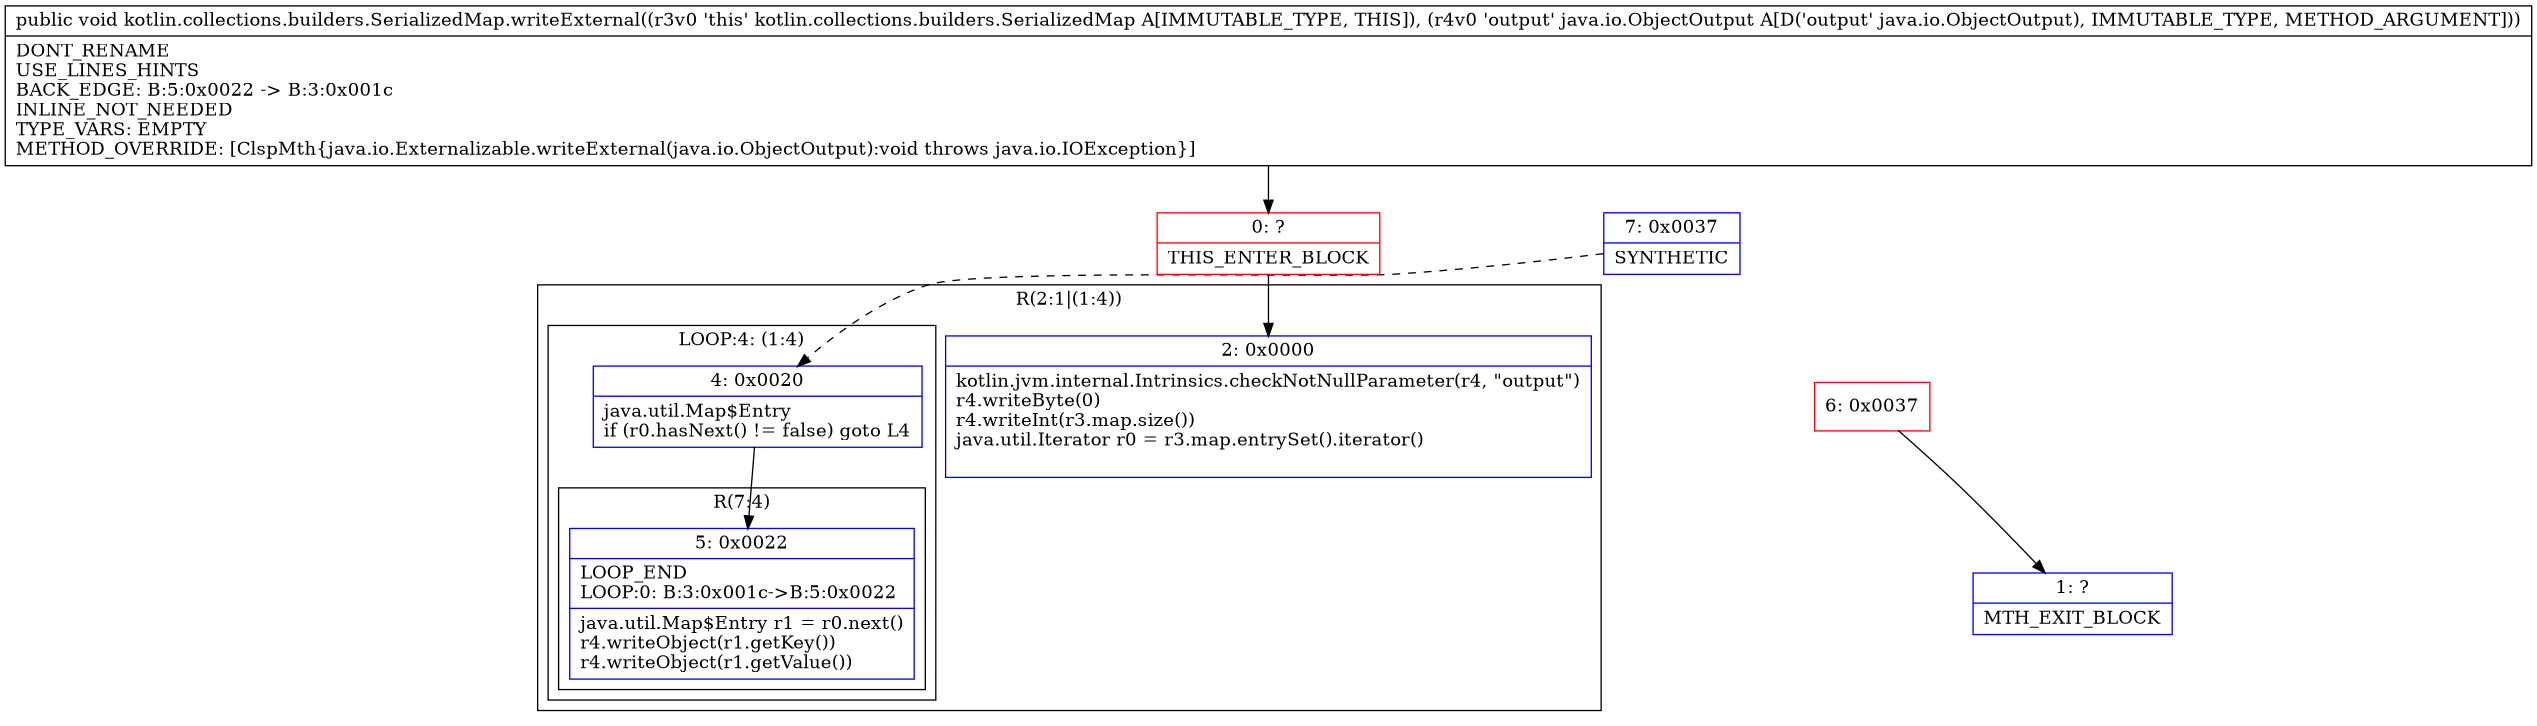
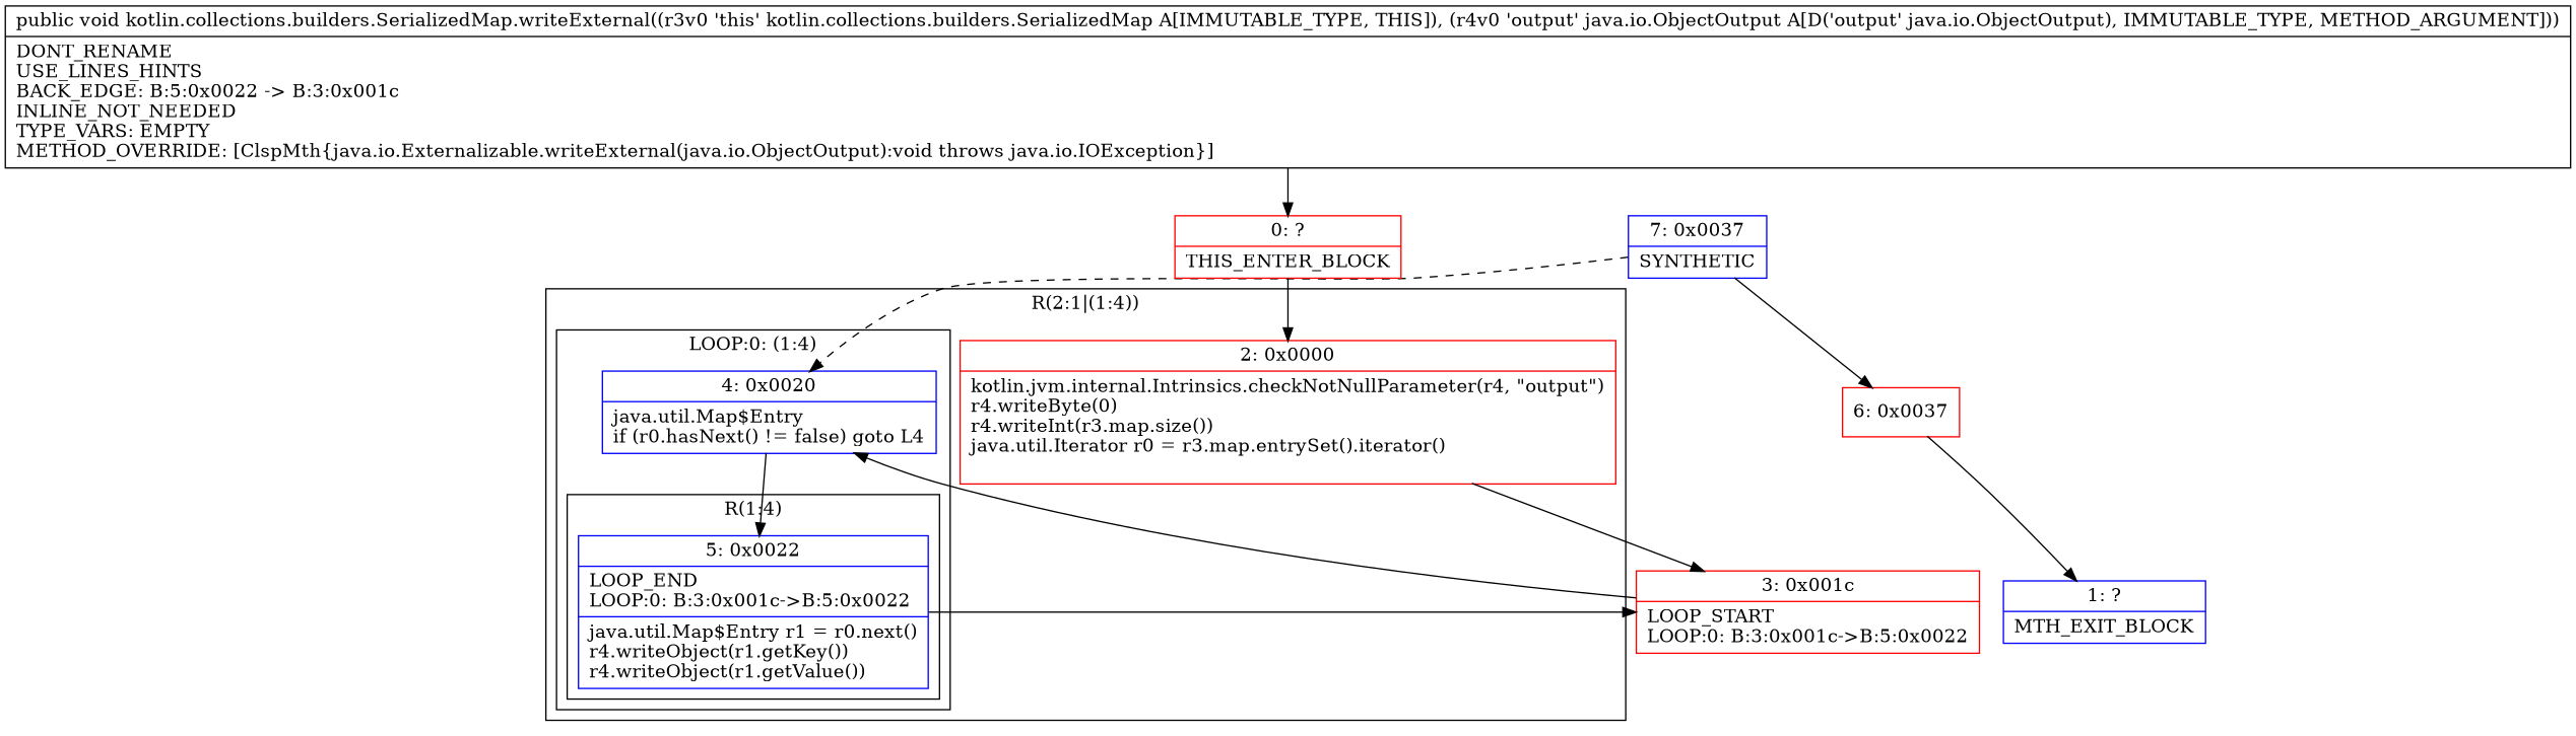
  digraph {
    node [color=blue shape=record]
    n1 [label="{5\:\ 0x0022|LOOP_END\lLOOP:0: B:3:0x001c\-\>B:5:0x0022\l|java.util.Map$Entry r1 = r0.next()\lr4.writeObject(r1.getKey())\lr4.writeObject(r1.getValue())\l}"]
    n2 [label="{4\:\ 0x0020|java.util.Map$Entry \lif (r0.hasNext() != false) goto L4\l}"]
-   n3 [label="{2\:\ 0x0000|kotlin.jvm.internal.Intrinsics.checkNotNullParameter(r4, \"output\")\lr4.writeByte(0)\lr4.writeInt(r3.map.size())\ljava.util.Iterator r0 = r3.map.entrySet().iterator()\l\l}"]
+   n3 [color=red label="{2\:\ 0x0000|kotlin.jvm.internal.Intrinsics.checkNotNullParameter(r4, \"output\")\lr4.writeByte(0)\lr4.writeInt(r3.map.size())\ljava.util.Iterator r0 = r3.map.entrySet().iterator()\l\l}"]
+   n4 [color=red label="{3\:\ 0x001c|LOOP_START\lLOOP:0: B:3:0x001c\-\>B:5:0x0022\l}"]
    n5 [label="{7\:\ 0x0037|SYNTHETIC\l}"]
    n6 [color=red label="{6\:\ 0x0037}"]
    n7 [color=red label="{0\:\ ?|THIS_ENTER_BLOCK\l}"]
    n8 [label="{1\:\ ?|MTH_EXIT_BLOCK\l}"]
    n9 [label="{public void kotlin.collections.builders.SerializedMap.writeExternal((r3v0 'this' kotlin.collections.builders.SerializedMap A[IMMUTABLE_TYPE, THIS]), (r4v0 'output' java.io.ObjectOutput A[D('output' java.io.ObjectOutput), IMMUTABLE_TYPE, METHOD_ARGUMENT]))  | DONT_RENAME\lUSE_LINES_HINTS\lBACK_EDGE: B:5:0x0022 \-\> B:3:0x001c\lINLINE_NOT_NEEDED\lTYPE_VARS: EMPTY\lMETHOD_OVERRIDE: [ClspMth\{java.io.Externalizable.writeExternal(java.io.ObjectOutput):void throws java.io.IOException\}]\l}" color=""]
    subgraph cluster_1 {
      label="R(2:1|(1:4))"
      n3
      subgraph cluster_2 {
-       label="LOOP:4: (1:4)"
+       label="LOOP:0: (1:4)"
        n2
        subgraph cluster_3 {
-         label="R(7:4)"
+         label="R(1:4)"
          n1
        }
      }
    }
+   n1 -> n4
    n2 -> n1
+   n3 -> n4
+   n4 -> n2
    n5 -> n2 [style=dashed]
+   n5 -> n6
    n6 -> n8
    n7 -> n3
    n9 -> n7
  }
